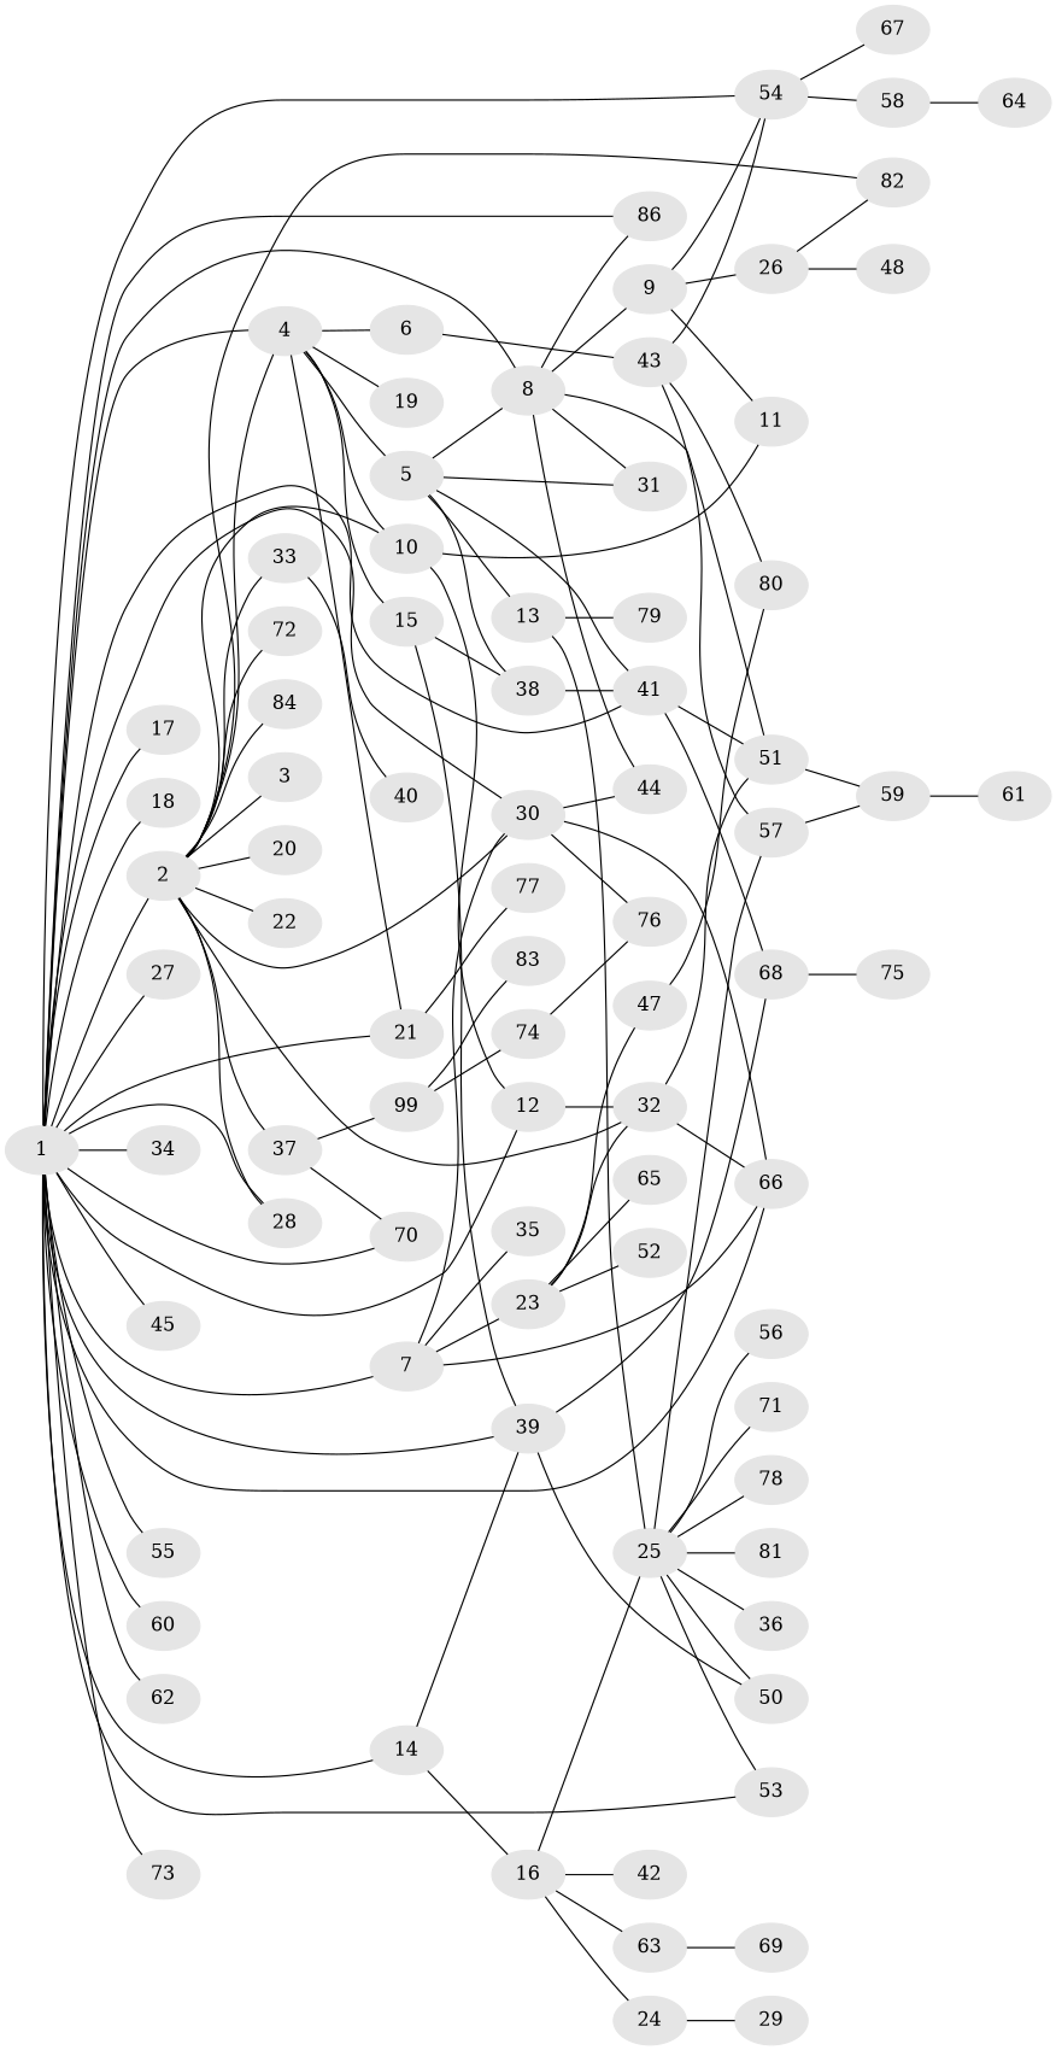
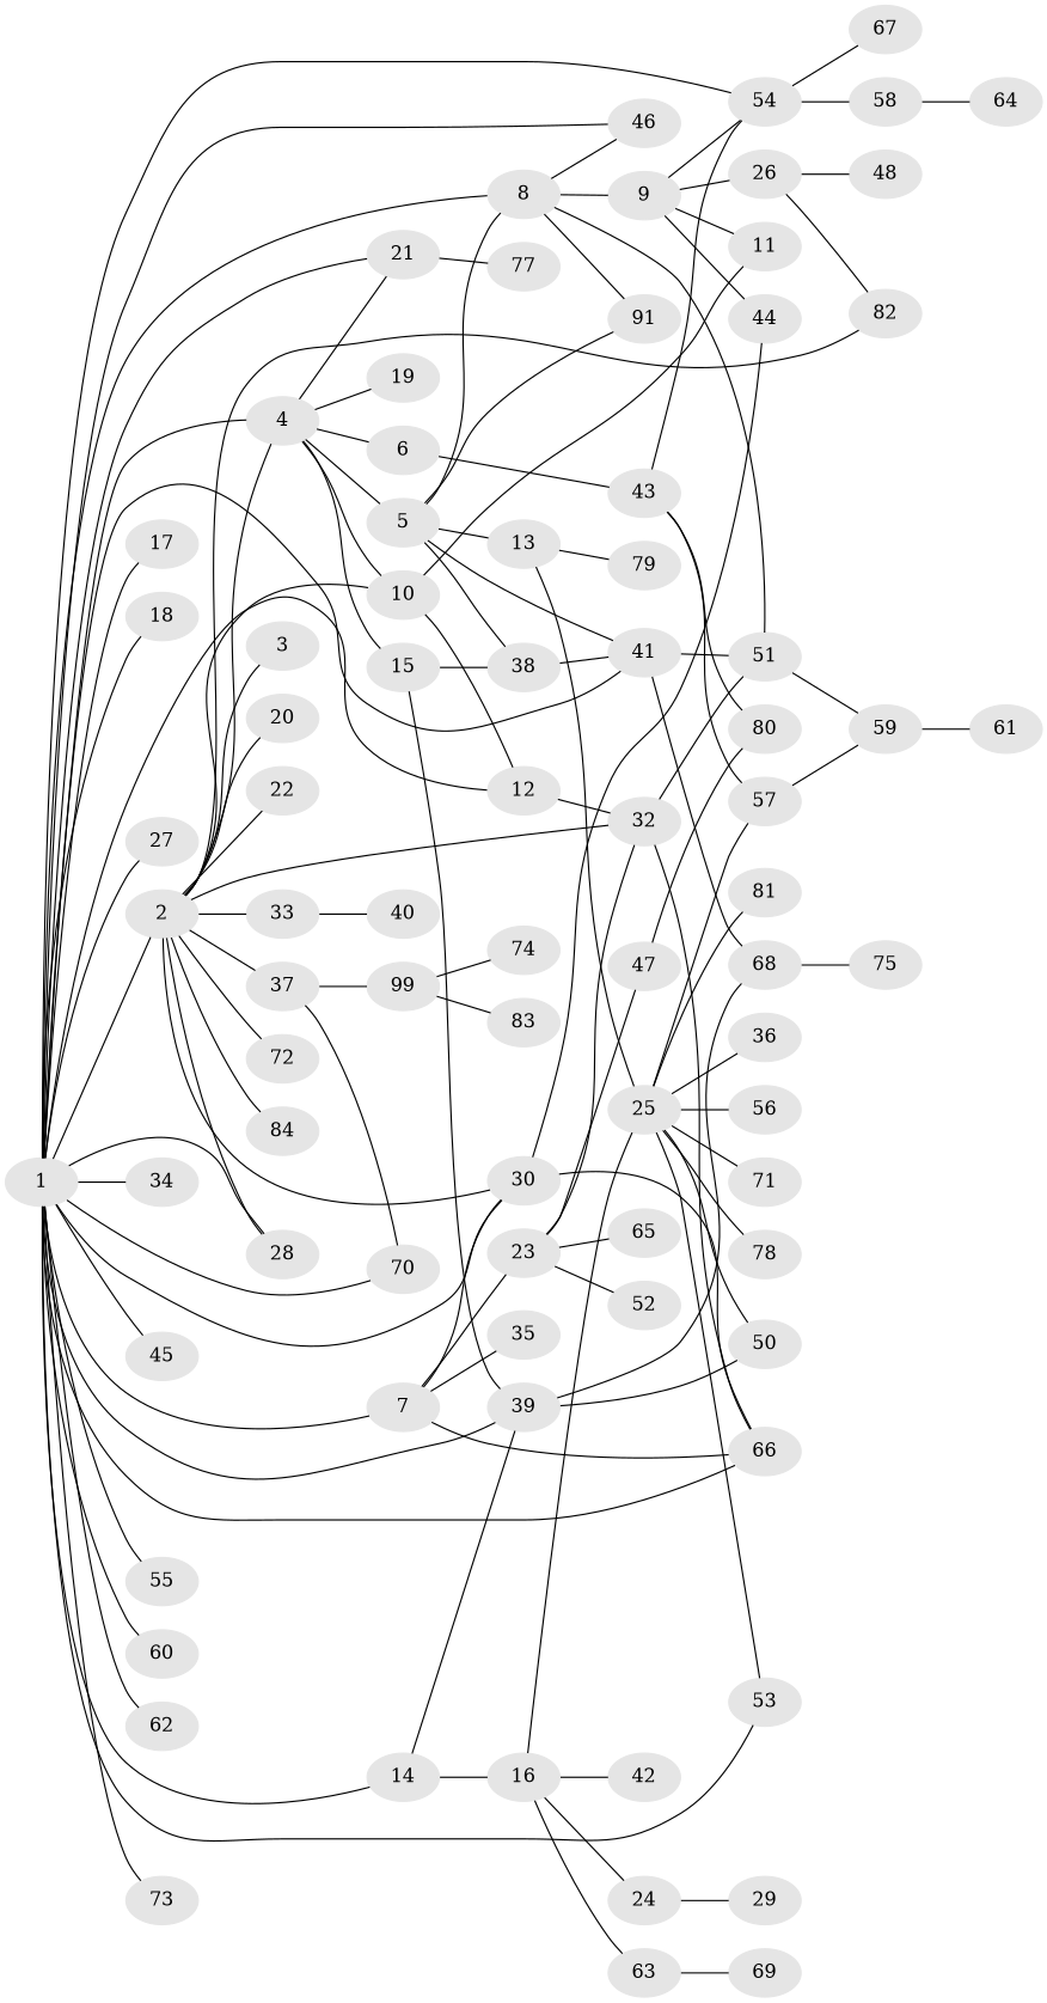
  graph {
    rankdir=LR
    node [color=gray90 style=filled]
    edge [weight=1.0]
    1
    2
    4
    7
    8
    12
    14
    17
    18
    21
    27
    28
    30
    34
    39
    41
    45
-   46 [label=86]
+   46
    53
    54
    55
    60
    62
    66
    70
    73
    3
    10
    20
    22
    32
    33
    37
    72
    82
    84
    5
    6
    15
    19
    23
    35
-   31
+   31 [label=91]
    9
    51
    16
    77
    44
-   76
    50
    68
    58
    67
    11
    40
    n56 [label=99]
    13
    38
    43
    25
    79
    57
    80
    47
    52
    65
    26
    59
    48
    36
    56
    71
    78
    81
    24
    42
    63
    29
    69
    74
    83
    75
    61
    64
    1 -- 2
    1 -- 4
    1 -- 7
    1 -- 8
    1 -- 12
    1 -- 14
    1 -- 17
    1 -- 18
    1 -- 21
    1 -- 27
    1 -- 28
    1 -- 30
    1 -- 34
    1 -- 39
    1 -- 41
    1 -- 45
    1 -- 46
    1 -- 53
    1 -- 54
    1 -- 55
    1 -- 60
    1 -- 62
    1 -- 66
    1 -- 70
    1 -- 73
    2 -- 4
    2 -- 28
    2 -- 30
    2 -- 3
    2 -- 10
    2 -- 20
    2 -- 22
    2 -- 32
    2 -- 33
    2 -- 37
    2 -- 72
    2 -- 82
    2 -- 84
    4 -- 21
    4 -- 10
    4 -- 5
    4 -- 6
    4 -- 15
    4 -- 19
    7 -- 30
    7 -- 66
    7 -- 23
    7 -- 35 [weight=2.0]
    8 -- 46 [weight=2.0]
    8 -- 31
    8 -- 9
    8 -- 51
    12 -- 32
    14 -- 39
    14 -- 16
    21 -- 77
    30 -- 66
    30 -- 44
-   30 -- 76
    39 -- 50
    39 -- 68
    41 -- 51
    41 -- 68
    54 -- 58
    54 -- 67
    10 -- 12
    10 -- 11
    32 -- 66
    32 -- 51 [weight=2.0]
    33 -- 40
    37 -- 70
    37 -- n56
    5 -- 8
    5 -- 41 [weight=4.0]
    5 -- 31
    5 -- 13
    5 -- 38
    6 -- 43
    15 -- 39
    15 -- 38
    23 -- 32
    23 -- 47
    23 -- 52
    23 -- 65
    9 -- 54
-   8 -- 44
+   9 -- 44
    9 -- 11
    9 -- 26
    51 -- 59
    16 -- 25
    16 -- 24
    16 -- 42
    16 -- 63
    68 -- 75
    58 -- 64
    n56 -- 74
    n56 -- 83
    13 -- 25
    13 -- 79
    38 -- 41
    43 -- 54
    43 -- 57
    43 -- 80
    25 -- 53
    25 -- 50
    25 -- 57
    25 -- 36
    25 -- 56
    25 -- 71
    25 -- 78
    25 -- 81
    57 -- 59
    47 -- 80
    26 -- 82
    26 -- 48
    59 -- 61
    24 -- 29
    63 -- 69
-   74 -- 76
  }
